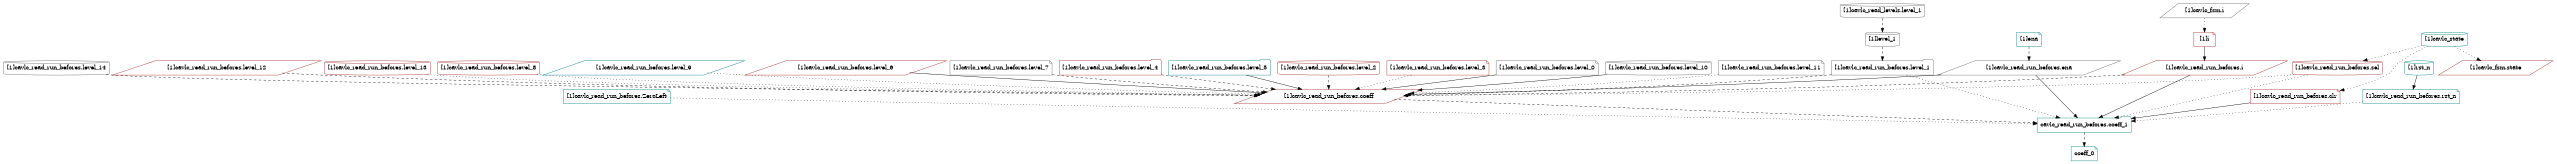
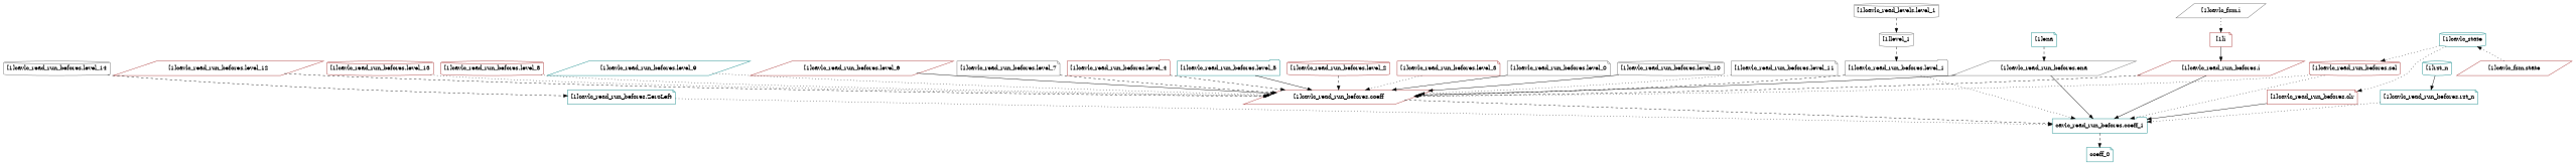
  strict digraph {
    node [color=brown complexity=4 importance=0.0387863563632 rank=0.0096965890908 shape=note]
    edge [style=dotted]
    "cavlc_read_run_befores.coeff_1" [color=teal complexity=0 importance=0.0105005486848 rank=0.0 shape=folder]
    n2 [color=teal complexity=0 importance=0.0053038027265 label=coeff_0 rank=0.0]
    "[1]cavlc_read_run_befores.ZeroLeft" [color=teal complexity=5 importance=0.0420858608304 rank=0.00841717216607]
    "[1]cavlc_read_run_befores.level_8" [shape=cylinder]
    "[1]cavlc_read_run_befores.coeff" [complexity=2 importance=0.0338437452025 rank=0.0169218726013 shape=parallelogram]
    "[1]cavlc_read_run_befores.level_9" [color=teal shape=parallelogram]
    "[1]cavlc_read_run_befores.level_6" [shape=parallelogram]
    "[1]cavlc_read_run_befores.level_7" [color=gray40 importance=0.038783501695 rank=0.00969587542375]
    "[1]cavlc_read_run_befores.level_4" [importance=0.038783501695 rank=0.00969587542375 shape=folder]
    "[1]cavlc_read_run_befores.level_5" [color=teal shape=folder]
    "[1]cavlc_read_run_befores.level_2" [shape=cylinder]
    "[1]cavlc_read_run_befores.level_3"
    "[1]cavlc_read_run_befores.level_0" [color=gray40 importance=0.0387660851269 rank=0.00969152128173]
    "[1]cavlc_read_run_befores.level_1" [color=gray40 importance=0.0387660851269 rank=0.00969152128173 shape=folder]
    "[1]cavlc_read_run_befores.level_10" [color=gray40 importance=0.038783501695 rank=0.00969587542375 shape=cylinder]
    "[1]cavlc_read_run_befores.level_11" [color=gray40 importance=0.038783501695 rank=0.00969587542375]
    "[1]cavlc_read_run_befores.level_12" [shape=parallelogram]
    "[1]cavlc_read_run_befores.level_13" [shape=cylinder]
    "[1]cavlc_read_run_befores.level_14" [color=gray40 importance=0.0387488614793 rank=0.00968721536982 shape=cylinder]
    "[1]cavlc_state" [color=teal importance=0.581310744231 rank=0.145327686058 shape=cylinder]
    "[1]cavlc_read_run_befores.sel" [importance=0.578204551179 rank=0.144551137795 shape=cylinder]
    "[1]cavlc_read_run_befores.clr" [complexity=2 importance=0.0343625287907 rank=0.0171812643953]
    "[1]cavlc_read_run_befores.ena" [color=gray40 importance=0.57831980455 rank=0.144579951138 shape=parallelogram]
    "[1]ena" [color=teal importance=0.581025379081 rank=0.14525634477]
    "[1]rst_n" [color=teal complexity=1 importance=0.0477515457709 rank=0.0477515457709 shape=cylinder]
    "[1]cavlc_read_run_befores.rst_n" [color=teal complexity=1 importance=0.0450459712403 rank=0.0450459712403]
    "[1]cavlc_read_levels.level_1" [color=gray40 importance=0.0466545154765 rank=0.0116636288691 shape=cylinder]
    "[1]level_1" [color=gray40 importance=0.0431992934772 rank=0.0107998233693 shape=cylinder]
    "[1]cavlc_read_run_befores.i" [complexity=3 importance=0.544982859118 rank=0.181660953039 shape=parallelogram]
    "[1]cavlc_fsm.state" [importance=0.603746950745 rank=0.150936737686 shape=parallelogram]
    "[1]i" [complexity=3 importance=0.548092434486 rank=0.182697478162]
    "[1]cavlc_fsm.i" [color=gray40 complexity=3 importance=0.561829511698 rank=0.187276503899 shape=parallelogram]
    "cavlc_read_run_befores.coeff_1" -> n2 [style=dashed]
    "[1]cavlc_read_run_befores.ZeroLeft" -> "cavlc_read_run_befores.coeff_1"
    "[1]cavlc_read_run_befores.level_8" -> "[1]cavlc_read_run_befores.coeff"
    "[1]cavlc_read_run_befores.coeff" -> "cavlc_read_run_befores.coeff_1" [style=dashed]
    "[1]cavlc_read_run_befores.level_9" -> "[1]cavlc_read_run_befores.coeff"
    "[1]cavlc_read_run_befores.level_6" -> "[1]cavlc_read_run_befores.coeff" [style=solid]
    "[1]cavlc_read_run_befores.level_7" -> "[1]cavlc_read_run_befores.coeff" [style=dashed]
    "[1]cavlc_read_run_befores.level_4" -> "[1]cavlc_read_run_befores.coeff" [style=dashed]
    "[1]cavlc_read_run_befores.level_5" -> "[1]cavlc_read_run_befores.coeff" [style=solid]
    "[1]cavlc_read_run_befores.level_2" -> "[1]cavlc_read_run_befores.coeff" [style=dashed]
    "[1]cavlc_read_run_befores.level_3" -> "[1]cavlc_read_run_befores.coeff"
    "[1]cavlc_read_run_befores.level_0" -> "[1]cavlc_read_run_befores.coeff" [style=solid]
    "[1]cavlc_read_run_befores.level_1" -> "cavlc_read_run_befores.coeff_1"
    "[1]cavlc_read_run_befores.level_1" -> "[1]cavlc_read_run_befores.coeff" [style=dashed]
    "[1]cavlc_read_run_befores.level_10" -> "[1]cavlc_read_run_befores.coeff" [style=solid]
    "[1]cavlc_read_run_befores.level_11" -> "[1]cavlc_read_run_befores.coeff"
    "[1]cavlc_read_run_befores.level_12" -> "[1]cavlc_read_run_befores.coeff" [style=dashed]
    "[1]cavlc_read_run_befores.level_13" -> "[1]cavlc_read_run_befores.coeff"
-   "[1]cavlc_read_run_befores.level_14" -> "[1]cavlc_read_run_befores.coeff" [style=dashed]
+   "[1]cavlc_read_run_befores.level_14" -> "[1]cavlc_read_run_befores.ZeroLeft" [style=dashed]
    "[1]cavlc_state" -> "[1]cavlc_read_run_befores.sel"
    "[1]cavlc_state" -> "[1]cavlc_read_run_befores.clr"
    "[1]cavlc_read_run_befores.sel" -> "cavlc_read_run_befores.coeff_1"
    "[1]cavlc_read_run_befores.sel" -> "[1]cavlc_read_run_befores.coeff"
    "[1]cavlc_read_run_befores.clr" -> "cavlc_read_run_befores.coeff_1" [style=solid]
    "[1]cavlc_read_run_befores.ena" -> "cavlc_read_run_befores.coeff_1" [style=solid]
    "[1]cavlc_read_run_befores.ena" -> "[1]cavlc_read_run_befores.coeff" [style=solid]
    "[1]ena" -> "[1]cavlc_read_run_befores.ena" [style=dashed]
    "[1]rst_n" -> "[1]cavlc_read_run_befores.rst_n" [style=solid]
    "[1]cavlc_read_run_befores.rst_n" -> "cavlc_read_run_befores.coeff_1"
    "[1]cavlc_read_levels.level_1" -> "[1]level_1" [style=dashed]
    "[1]level_1" -> "[1]cavlc_read_run_befores.level_1" [style=dashed]
    "[1]cavlc_read_run_befores.i" -> "cavlc_read_run_befores.coeff_1" [style=solid]
    "[1]cavlc_read_run_befores.i" -> "[1]cavlc_read_run_befores.coeff" [style=dashed]
-   "[1]cavlc_state" -> "[1]cavlc_fsm.state"
+   "[1]cavlc_fsm.state" -> "[1]cavlc_state"
    "[1]i" -> "[1]cavlc_read_run_befores.i" [style=solid]
    "[1]cavlc_fsm.i" -> "[1]i"
  }
